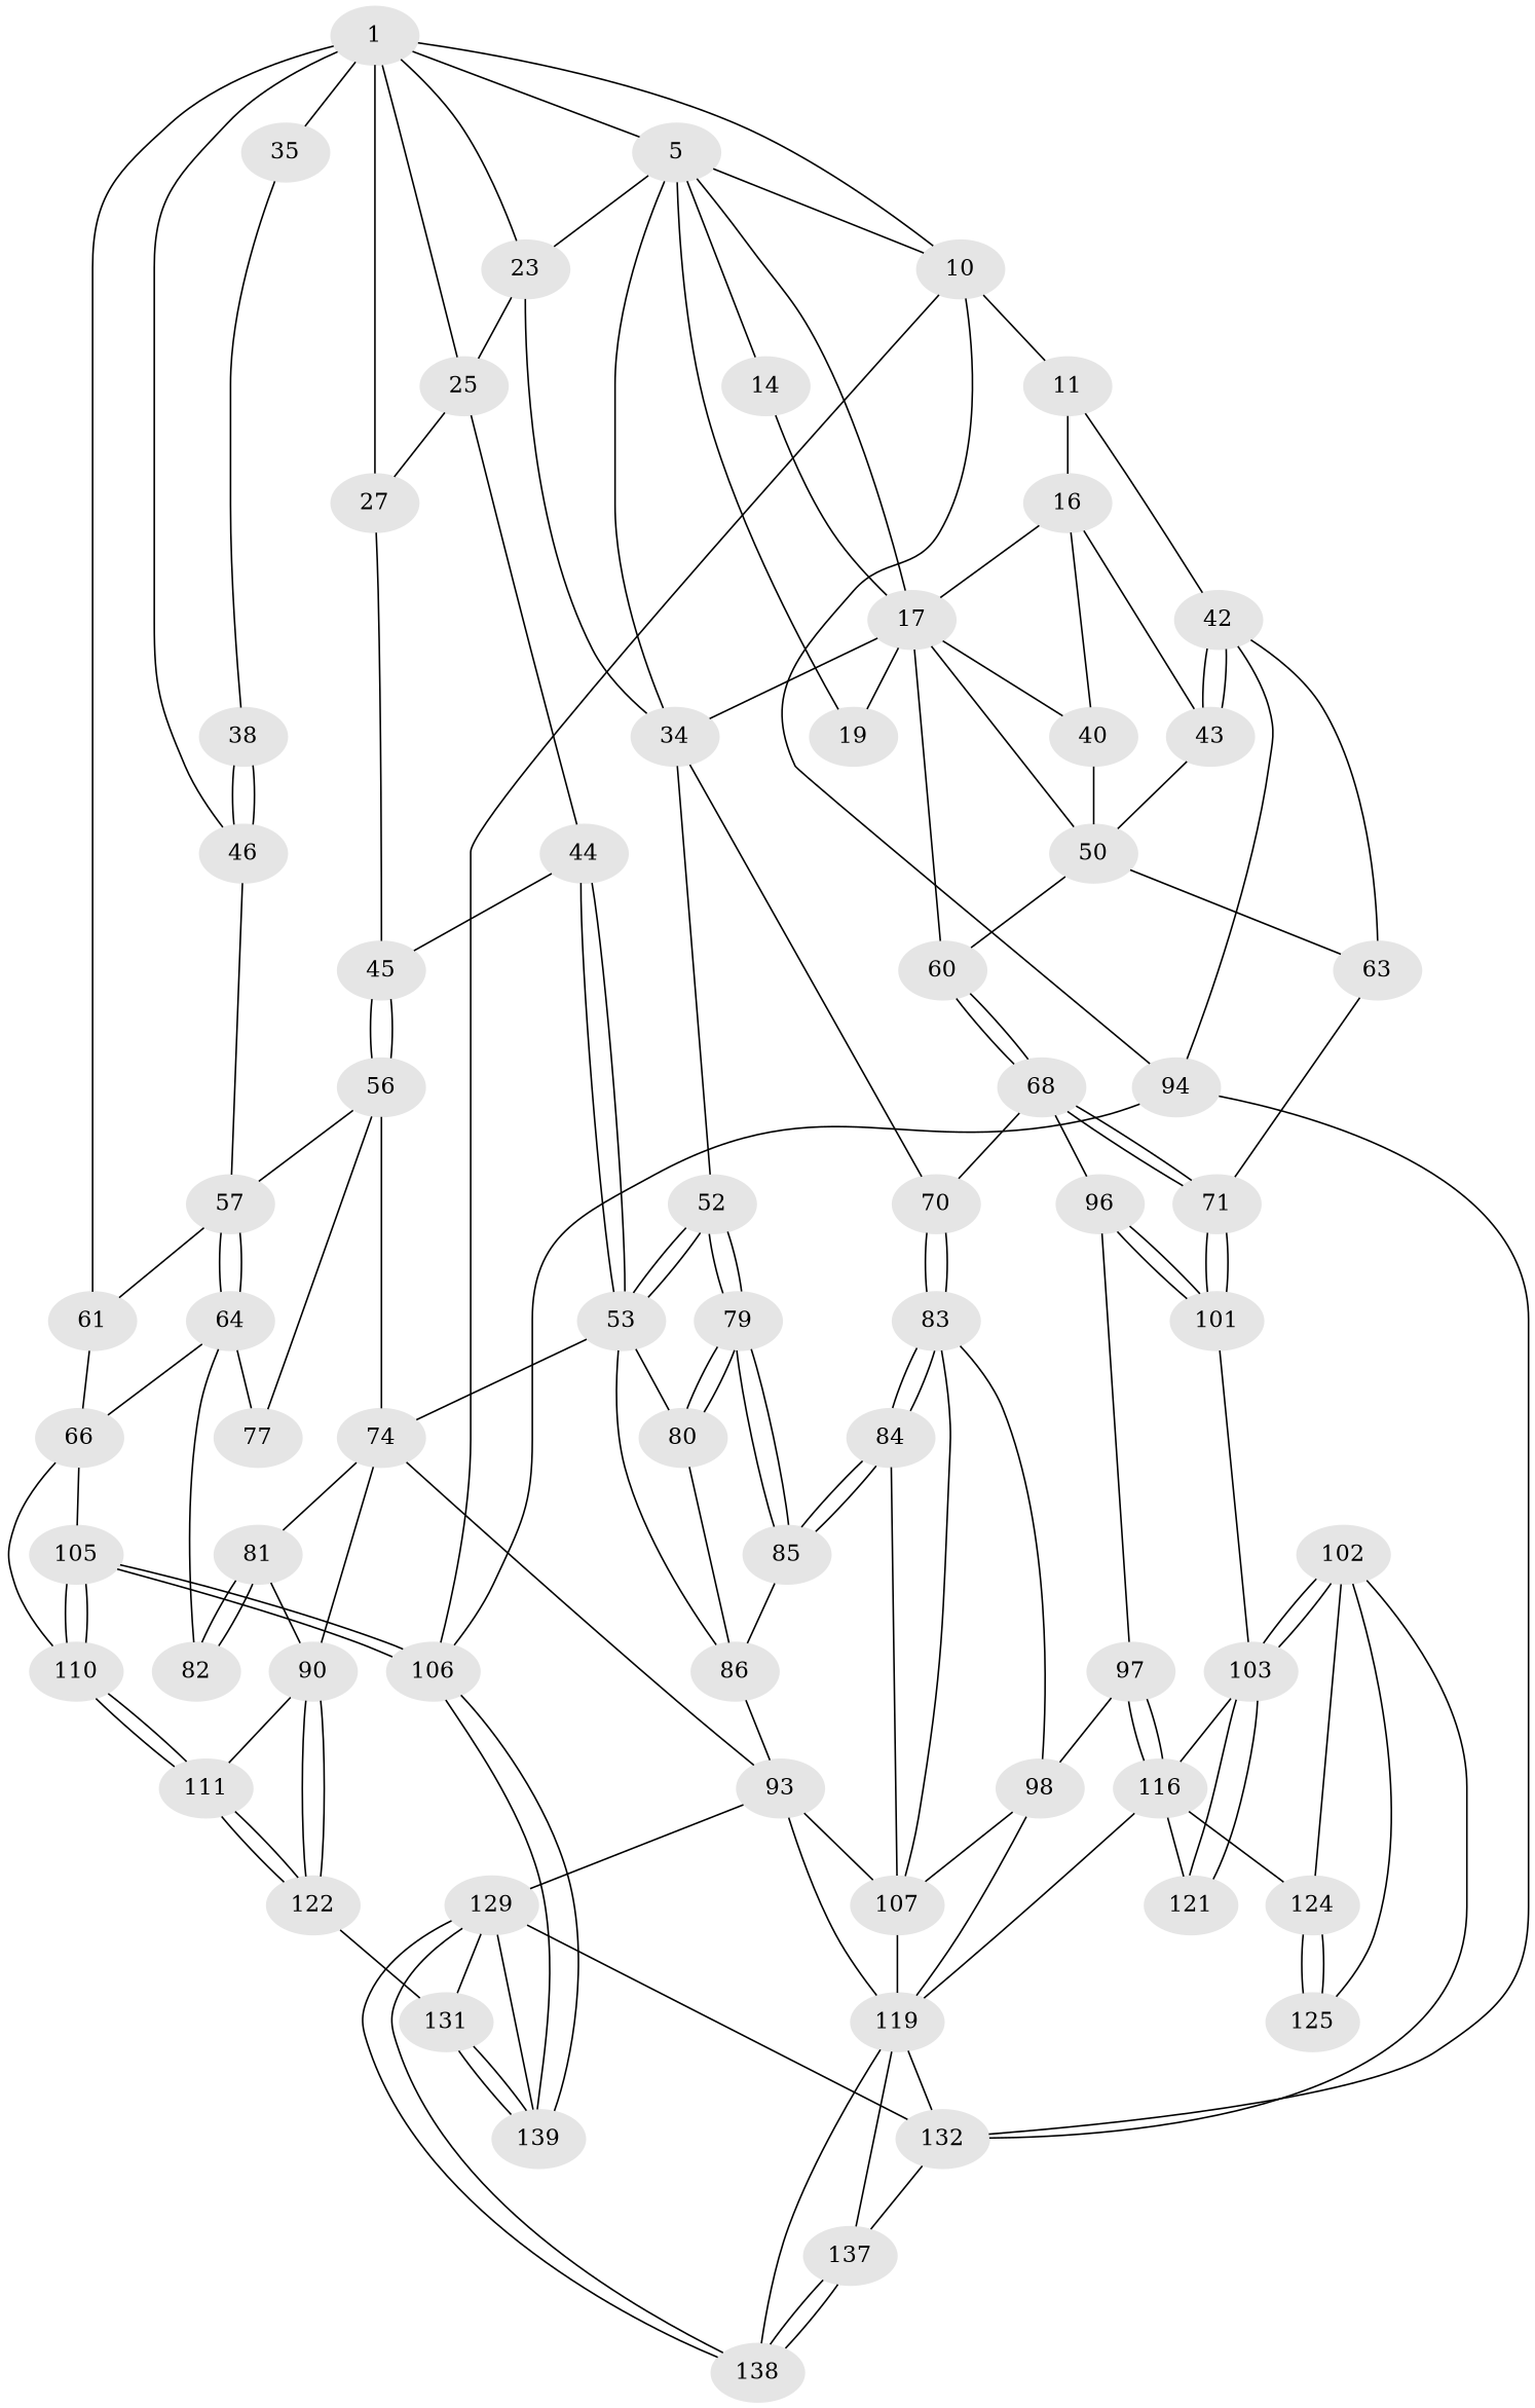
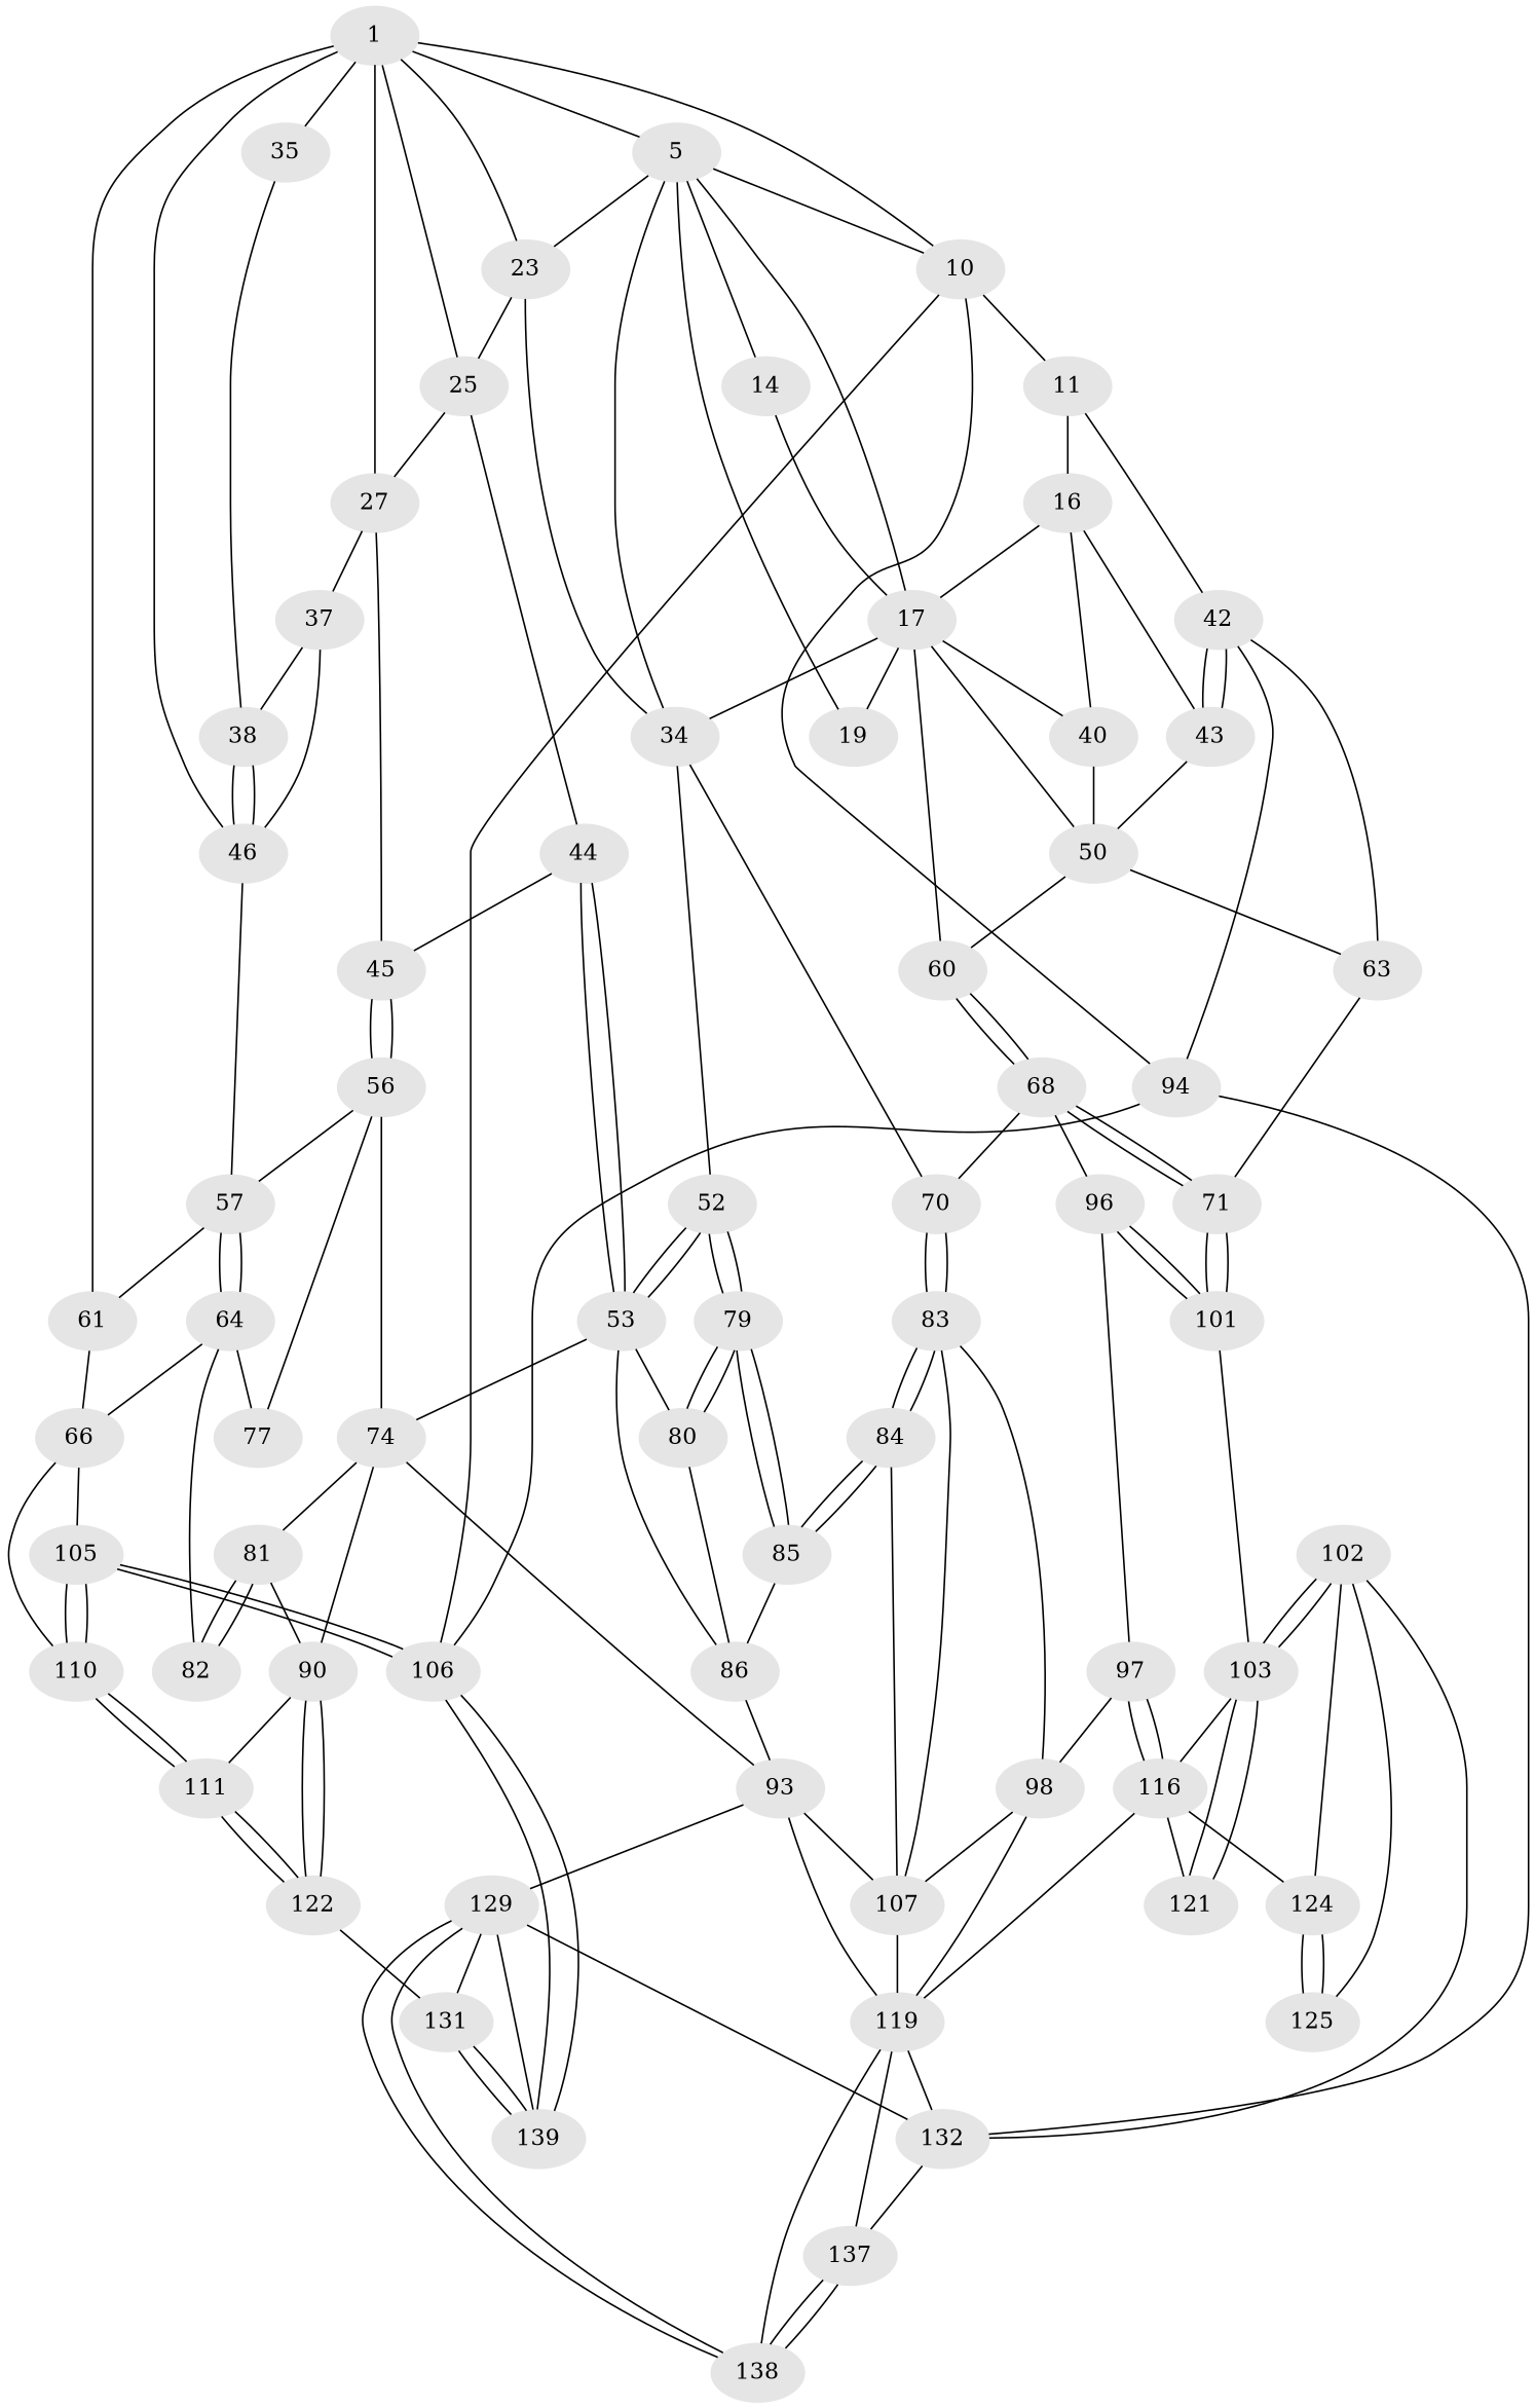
  graph {
    node [color=gray90 style=filled]
    1 [super="+2+7"]
    5 [super="+6+13"]
    10 [super="+12"]
    23 [super="+24"]
    25 [super="+30"]
    27 [super="+28"]
    35
    46 [super="+55"]
    61
    14
    17 [super="+18+31"]
    19
    34 [super="+48"]
    11 [super="+15"]
    94 [super="+95"]
    106
    44
+   37
    45
    38
    57 [super="+58"]
    66 [super="+67+88"]
    40
    50 [super="+51"]
    60
    52
    70
    16 [super="+39"]
    42 [super="+62"]
    132 [super="+140"]
    139
    43
    63
    68 [super="+69"]
    53 [super="+72"]
    56 [super="+76"]
    79
    83 [super="+100"]
    71
    74 [super="+75+89"]
    80
    86 [super="+92"]
    77
    64 [super="+65"]
    85
    81
    90 [super="+91"]
    93 [super="+114"]
    82
    96
    105
    110
    101
    111
    97
    84
    98 [super="+99"]
    107 [super="+108"]
    103 [super="+104"]
    122
    119 [super="+133+120"]
    129 [super="+130"]
    131
    137
    138
    102 [super="+126"]
    124
    125
    116 [super="+117"]
    121
    1 -- 5
    1 -- 10
    1 -- 23
    1 -- 25
    1 -- 27 [weight=2]
    1 -- 35 [weight=2]
    1 -- 46
    1 -- 61
    5 -- 10
    5 -- 23
    5 -- 14
    5 -- 17
    5 -- 19 [weight=2]
    5 -- 34
    10 -- 11 [weight=2]
    10 -- 94
    10 -- 106
    23 -- 25
    23 -- 34
    25 -- 27
    25 -- 44
+   27 -- 37
    27 -- 45
    35 -- 38
    46 -- 57
    61 -- 66
    14 -- 17
    17 -- 19
    17 -- 34
    17 -- 40
    17 -- 50
    17 -- 60
    34 -- 52
    34 -- 70
    11 -- 16
    11 -- 42
    94 -- 106
    94 -- 132
    106 -- 139
    106 -- 139
    44 -- 45
    44 -- 53
    44 -- 53
+   37 -- 46
+   37 -- 38
    45 -- 56
    45 -- 56
    38 -- 46
    38 -- 46
    57 -- 61
    57 -- 64
    57 -- 64
    66 -- 105
    66 -- 110
    40 -- 50
    50 -- 60
    50 -- 63
    60 -- 68
    60 -- 68
    52 -- 53
    52 -- 53
    52 -- 79
    52 -- 79
    70 -- 83
    70 -- 83
    16 -- 17
    16 -- 40
    16 -- 43
    42 -- 94
    42 -- 43
    42 -- 43
    42 -- 63
    132 -- 137
    43 -- 50
    63 -- 71
    68 -- 70
    68 -- 71
    68 -- 71
    68 -- 96
    53 -- 74
    53 -- 80
    53 -- 86
    56 -- 57
    56 -- 74
    56 -- 77
    79 -- 80
    79 -- 80
    79 -- 85
    79 -- 85
    83 -- 84
    83 -- 84
    83 -- 98
    83 -- 107
    71 -- 101
    71 -- 101
    74 -- 81
    74 -- 90
    74 -- 93
    80 -- 86
    86 -- 93
    64 -- 66
    64 -- 77 [weight=2]
    64 -- 82
    85 -- 86
    81 -- 90
    81 -- 82
    81 -- 82
    90 -- 111
    90 -- 122
    90 -- 122
    93 -- 107
    93 -- 119
    93 -- 129
    96 -- 101
    96 -- 101
    96 -- 97
    105 -- 106
    105 -- 106
    105 -- 110
    105 -- 110
    110 -- 111
    110 -- 111
    101 -- 103
    111 -- 122
    111 -- 122
    97 -- 98
    97 -- 116
    97 -- 116
    84 -- 85
    84 -- 85
    84 -- 107
    98 -- 107
    98 -- 119
    107 -- 119
    103 -- 116
    103 -- 121
    103 -- 121
    122 -- 131
    119 -- 132
    119 -- 137
    119 -- 138
    129 -- 132
    129 -- 139
    129 -- 131
    129 -- 138
    129 -- 138
    131 -- 139
    131 -- 139
    137 -- 138
    137 -- 138
    102 -- 132
    102 -- 103
    102 -- 103
    102 -- 124
    102 -- 125
    124 -- 125
    124 -- 125
    116 -- 119
    116 -- 124
    116 -- 121
  }
